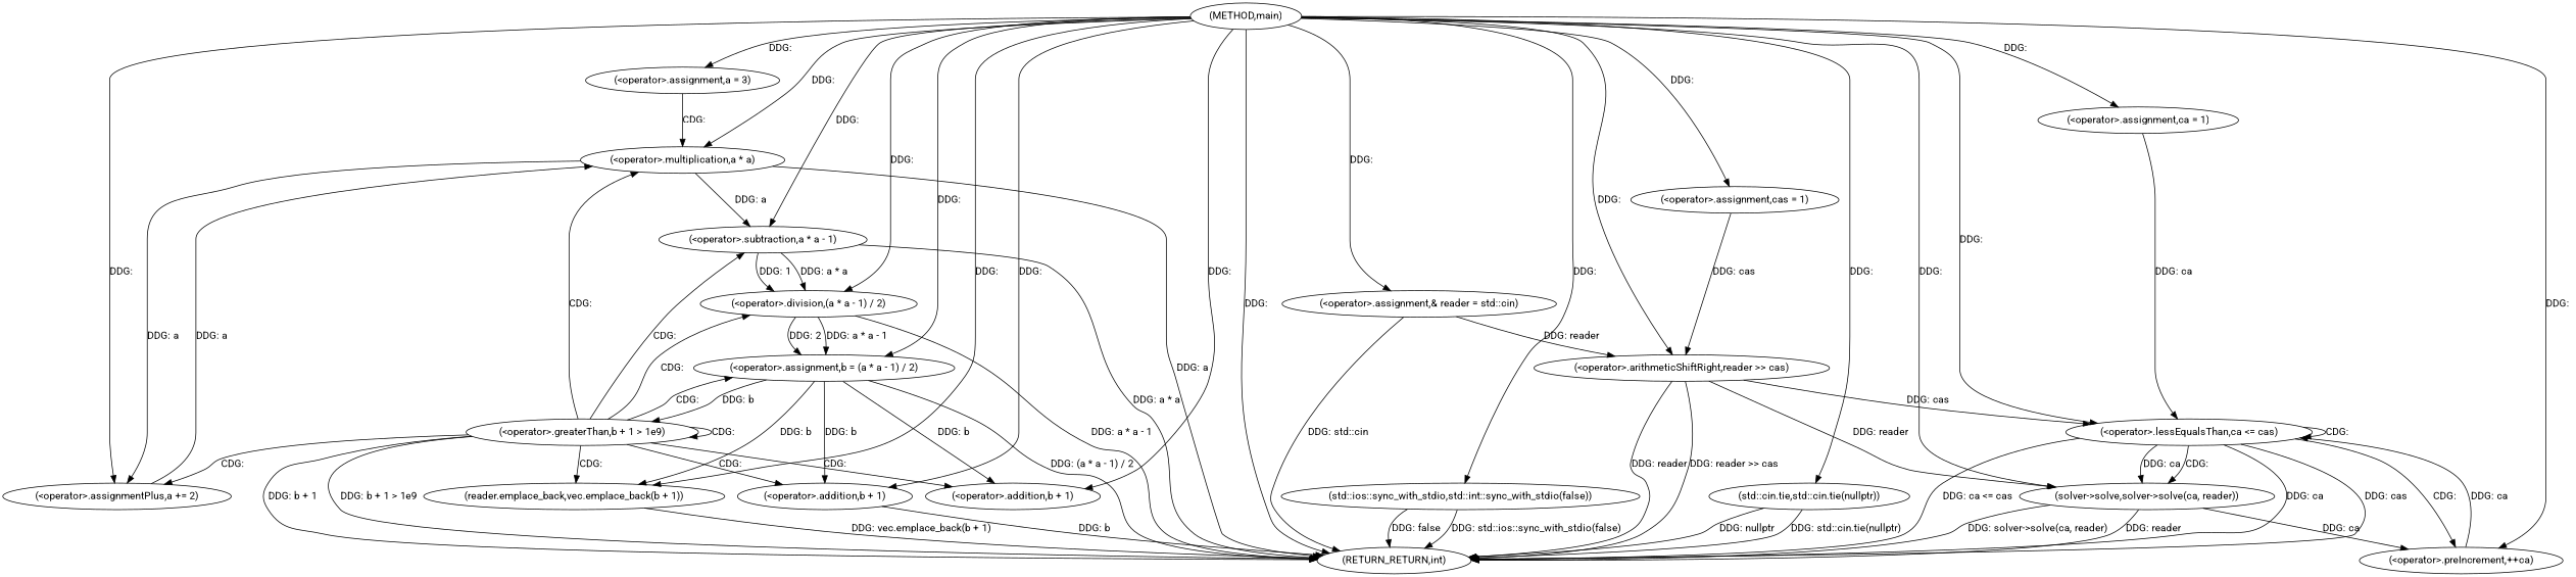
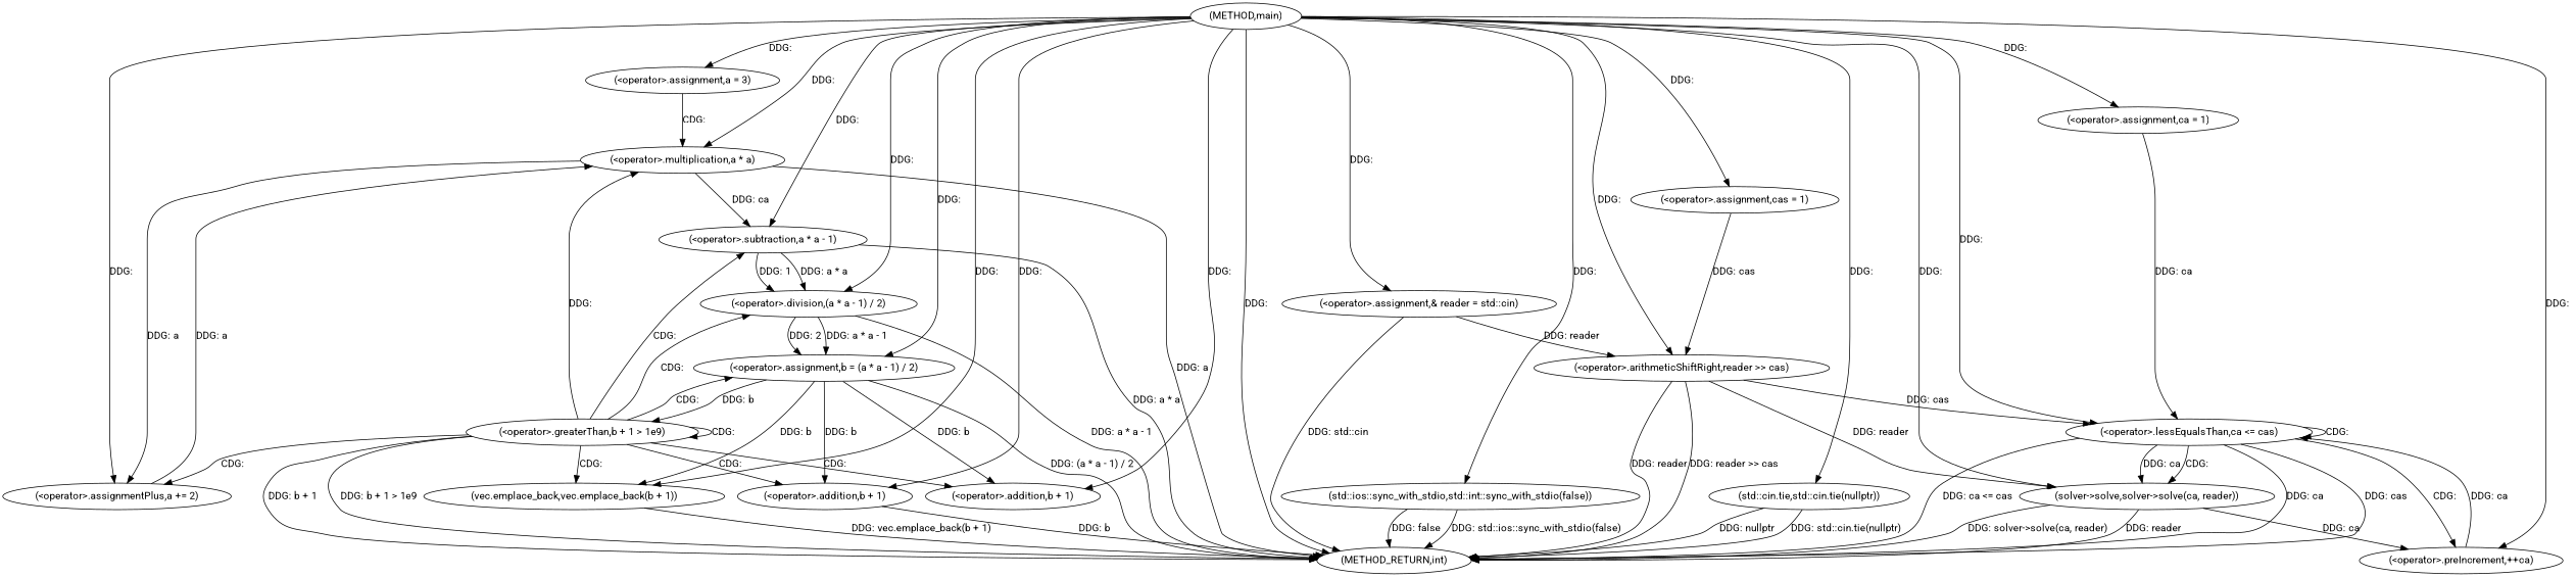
  digraph {
    fontname=Roboto
    node [fontname=Roboto]
    edge [fontname=Roboto]
    n1 [label="(METHOD,main)"]
    n2 [label="(std::ios::sync_with_stdio,std::int::sync_with_stdio(false))"]
    n3 [label="(std::cin.tie,std::cin.tie(nullptr))"]
    n4 [label="(<operator>.assignment,& reader = std::cin)"]
    n5 [label="(<operator>.assignment,cas = 1)"]
    n6 [label="(<operator>.arithmeticShiftRight,reader >> cas)"]
    n7 [label="(<operator>.assignment,a = 3)"]
    n8 [label="(<operator>.assignmentPlus,a += 2)"]
    n9 [label="(<operator>.assignment,ca = 1)"]
    n10 [label="(<operator>.lessEqualsThan,ca <= cas)"]
    n11 [label="(<operator>.preIncrement,++ca)"]
    n12 [label="(<operator>.assignment,b = (a * a - 1) / 2)"]
-   n13 [label="(reader.emplace_back,vec.emplace_back(b + 1))"]
+   n13 [label="(vec.emplace_back,vec.emplace_back(b + 1))"]
    n14 [label="(solver->solve,solver->solve(ca, reader))"]
    n15 [label="(<operator>.division,(a * a - 1) / 2)"]
    n16 [label="(<operator>.addition,b + 1)"]
    n17 [label="(<operator>.subtraction,a * a - 1)"]
    n18 [label="(<operator>.addition,b + 1)"]
    n19 [label="(<operator>.multiplication,a * a)"]
-   n20 [label="(RETURN_RETURN,int)"]
+   n20 [label="(METHOD_RETURN,int)"]
    n21 [label="(<operator>.greaterThan,b + 1 > 1e9)"]
    n1 -> n2 [label="DDG: "]
    n1 -> n3 [label="DDG: "]
    n1 -> n4 [label="DDG: "]
    n1 -> n5 [label="DDG: "]
    n1 -> n6 [label="DDG: "]
    n1 -> n7 [label="DDG: "]
    n1 -> n8 [label="DDG: "]
    n1 -> n9 [label="DDG: "]
    n1 -> n10 [label="DDG: "]
    n1 -> n11 [label="DDG: "]
    n1 -> n12 [label="DDG: "]
    n1 -> n13 [label="DDG: "]
    n1 -> n14 [label="DDG: "]
    n1 -> n15 [label="DDG: "]
    n1 -> n16 [label="DDG: "]
    n1 -> n17 [label="DDG: "]
    n1 -> n18 [label="DDG: "]
    n1 -> n19 [label="DDG: "]
    n1 -> n20 [label="DDG: "]
    n2 -> n20 [label="DDG: std::ios::sync_with_stdio(false)"]
    n2 -> n20 [label="DDG: false"]
    n3 -> n20 [label="DDG: std::cin.tie(nullptr)"]
    n3 -> n20 [label="DDG: nullptr"]
    n4 -> n6 [label="DDG: reader"]
    n4 -> n20 [label="DDG: std::cin"]
    n5 -> n6 [label="DDG: cas"]
    n6 -> n10 [label="DDG: cas"]
    n6 -> n14 [label="DDG: reader"]
    n6 -> n20 [label="DDG: reader"]
    n6 -> n20 [label="DDG: reader >> cas"]
    n7 -> n19 [label="CDG: "]
    n8 -> n19 [label="DDG: a"]
    n9 -> n10 [label="DDG: ca"]
    n10 -> n10 [label="CDG: "]
    n10 -> n11 [label="CDG: "]
    n10 -> n14 [label="DDG: ca"]
    n10 -> n14 [label="CDG: "]
    n10 -> n20 [label="DDG: ca"]
    n10 -> n20 [label="DDG: cas"]
    n10 -> n20 [label="DDG: ca <= cas"]
    n11 -> n10 [label="DDG: ca"]
    n12 -> n13 [label="DDG: b"]
    n12 -> n16 [label="DDG: b"]
    n12 -> n18 [label="DDG: b"]
    n12 -> n20 [label="DDG: (a * a - 1) / 2"]
    n12 -> n21 [label="DDG: b"]
    n13 -> n20 [label="DDG: vec.emplace_back(b + 1)"]
    n14 -> n11 [label="DDG: ca"]
    n14 -> n20 [label="DDG: reader"]
    n14 -> n20 [label="DDG: solver->solve(ca, reader)"]
    n15 -> n12 [label="DDG: a * a - 1"]
    n15 -> n12 [label="DDG: 2"]
    n15 -> n20 [label="DDG: a * a - 1"]
    n17 -> n15 [label="DDG: a * a"]
    n17 -> n15 [label="DDG: 1"]
    n17 -> n20 [label="DDG: a * a"]
    n18 -> n20 [label="DDG: b"]
    n19 -> n8 [label="DDG: a"]
-   n19 -> n17 [label="DDG: a"]
+   n19 -> n17 [label="DDG: ca"]
    n19 -> n20 [label="DDG: a"]
    n21 -> n8 [label="CDG: "]
    n21 -> n12 [label="CDG: "]
    n21 -> n13 [label="CDG: "]
    n21 -> n15 [label="CDG: "]
    n21 -> n16 [label="CDG: "]
    n21 -> n17 [label="CDG: "]
    n21 -> n18 [label="CDG: "]
-   n21 -> n19 [label="CDG: "]
+   n21 -> n19 [label="DDG: "]
    n21 -> n20 [label="DDG: b + 1"]
    n21 -> n20 [label="DDG: b + 1 > 1e9"]
    n21 -> n21 [label="CDG: "]
  }
